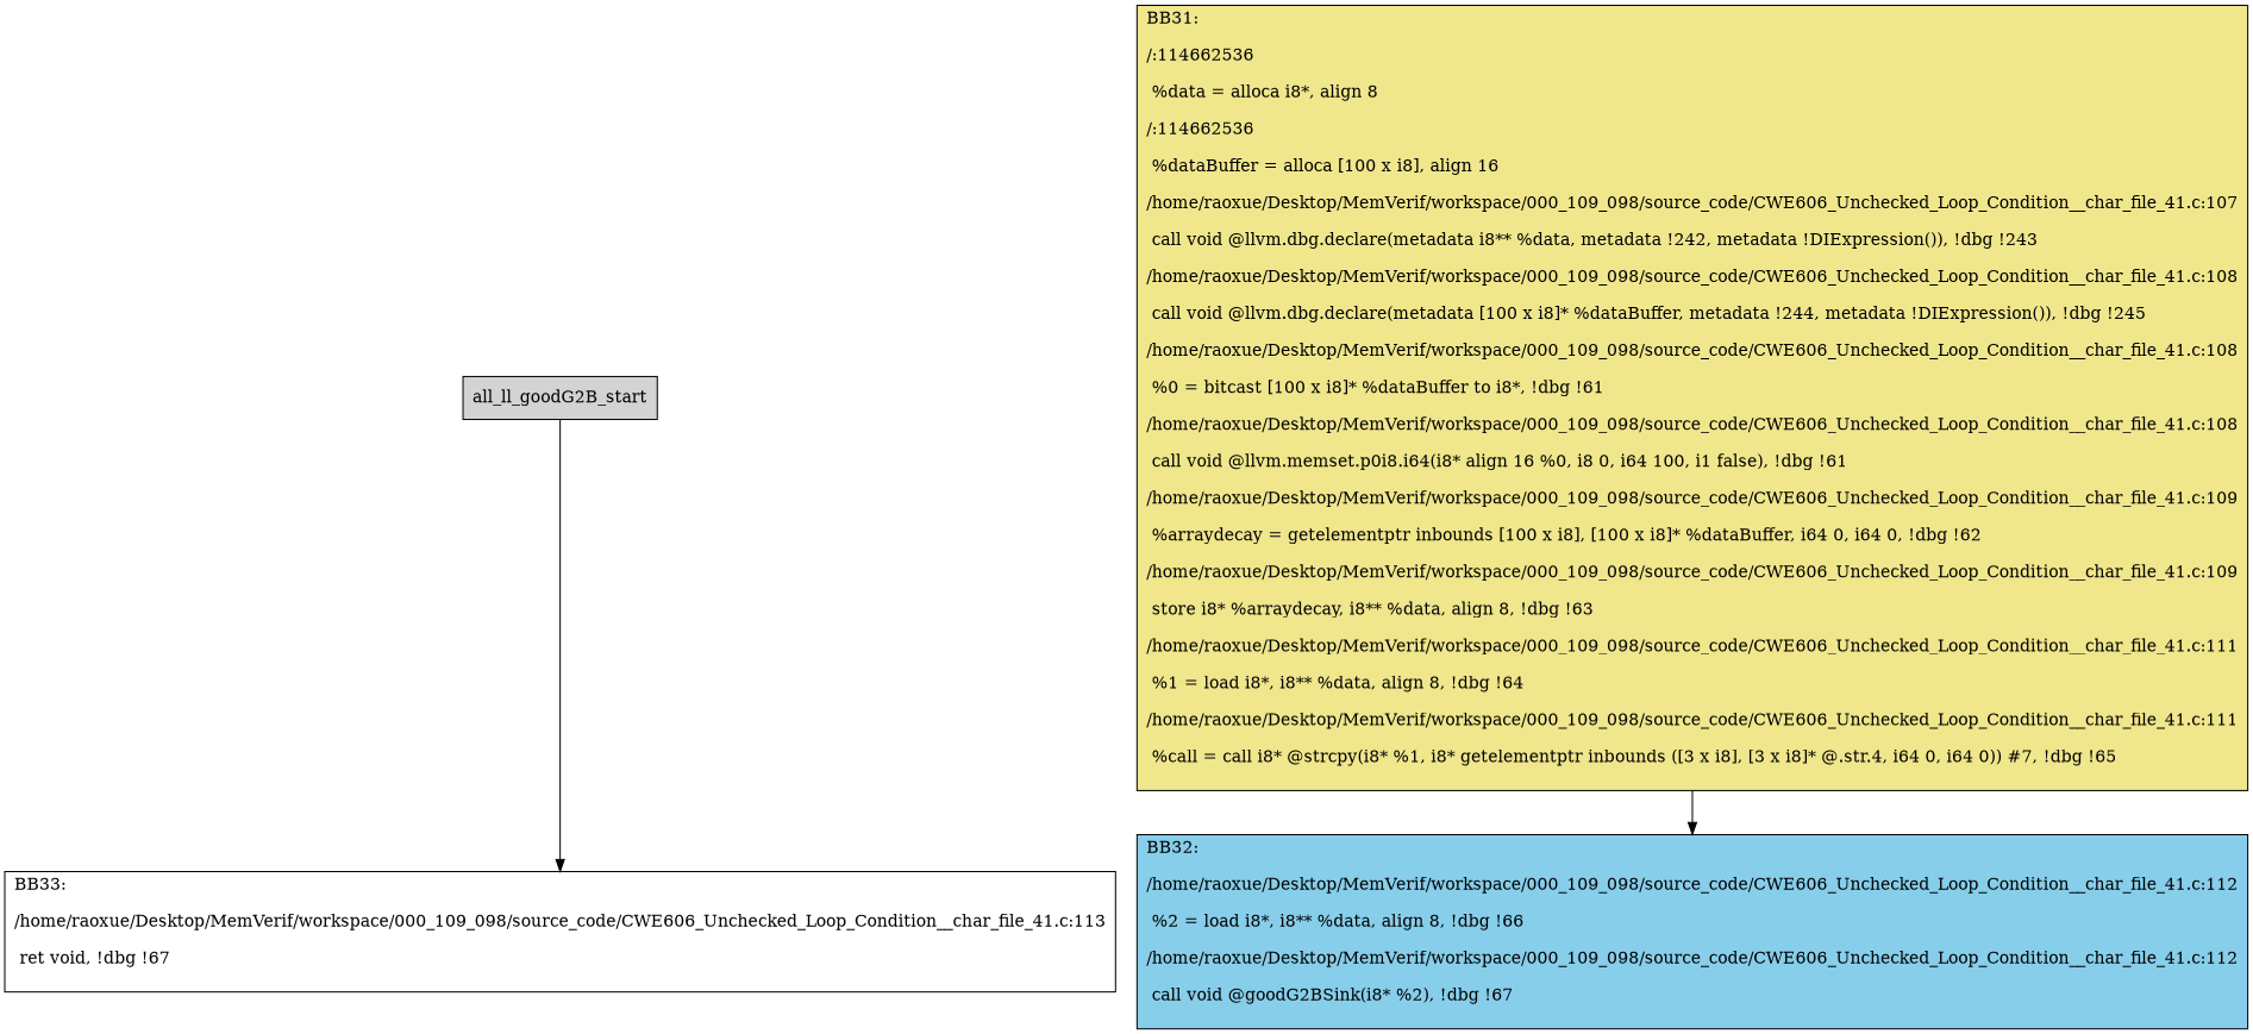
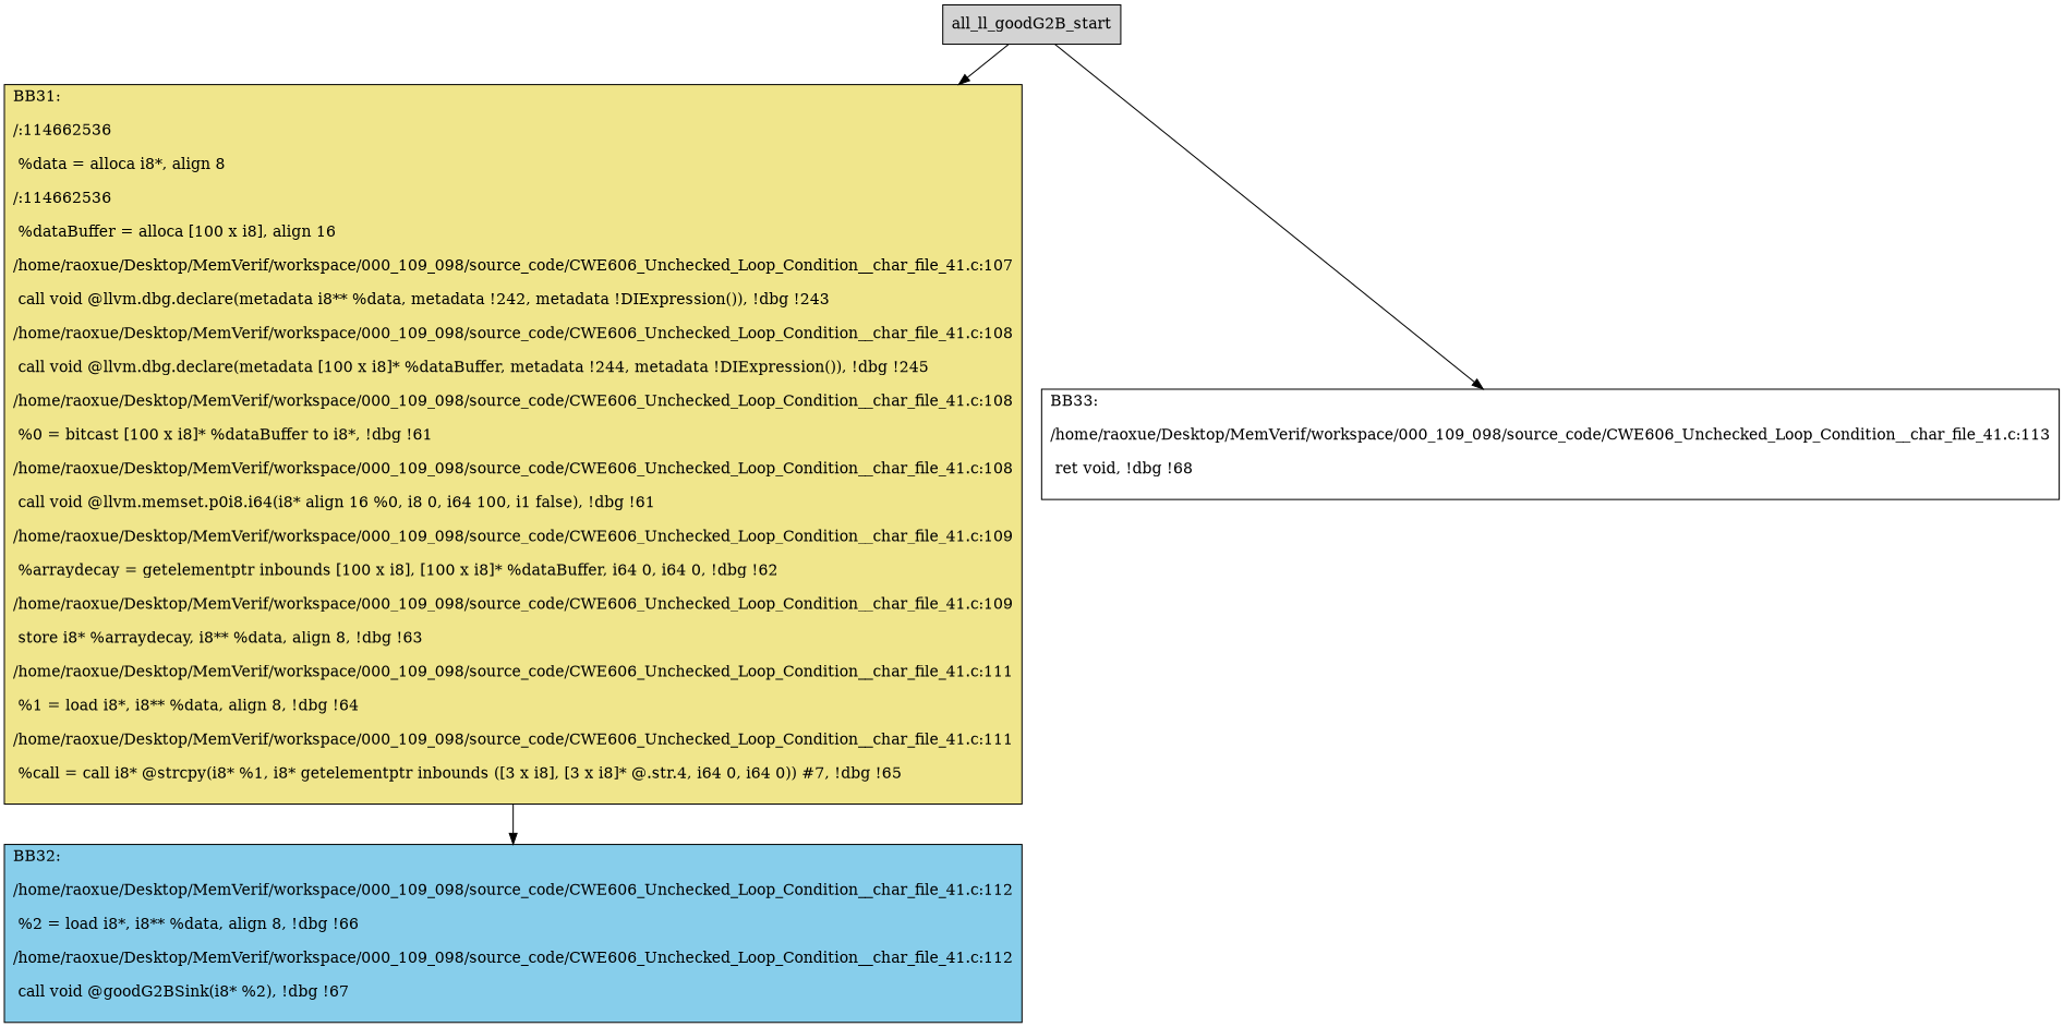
  digraph {
    node [shape=record style=filled]
    n1 [fillcolor=lightgrey label="{all_ll_goodG2B_start}"]
    n2 [fillcolor=khaki label="{BB31:\l\l/:114662536\l\n  %data = alloca i8*, align 8\l\n/:114662536\l\n  %dataBuffer = alloca [100 x i8], align 16\l\n/home/raoxue/Desktop/MemVerif/workspace/000_109_098/source_code/CWE606_Unchecked_Loop_Condition__char_file_41.c:107\l\n  call void @llvm.dbg.declare(metadata i8** %data, metadata !242, metadata !DIExpression()), !dbg !243\l\n/home/raoxue/Desktop/MemVerif/workspace/000_109_098/source_code/CWE606_Unchecked_Loop_Condition__char_file_41.c:108\l\n  call void @llvm.dbg.declare(metadata [100 x i8]* %dataBuffer, metadata !244, metadata !DIExpression()), !dbg !245\l\n/home/raoxue/Desktop/MemVerif/workspace/000_109_098/source_code/CWE606_Unchecked_Loop_Condition__char_file_41.c:108\l\n  %0 = bitcast [100 x i8]* %dataBuffer to i8*, !dbg !61\l\n/home/raoxue/Desktop/MemVerif/workspace/000_109_098/source_code/CWE606_Unchecked_Loop_Condition__char_file_41.c:108\l\n  call void @llvm.memset.p0i8.i64(i8* align 16 %0, i8 0, i64 100, i1 false), !dbg !61\l\n/home/raoxue/Desktop/MemVerif/workspace/000_109_098/source_code/CWE606_Unchecked_Loop_Condition__char_file_41.c:109\l\n  %arraydecay = getelementptr inbounds [100 x i8], [100 x i8]* %dataBuffer, i64 0, i64 0, !dbg !62\l\n/home/raoxue/Desktop/MemVerif/workspace/000_109_098/source_code/CWE606_Unchecked_Loop_Condition__char_file_41.c:109\l\n  store i8* %arraydecay, i8** %data, align 8, !dbg !63\l\n/home/raoxue/Desktop/MemVerif/workspace/000_109_098/source_code/CWE606_Unchecked_Loop_Condition__char_file_41.c:111\l\n  %1 = load i8*, i8** %data, align 8, !dbg !64\l\n/home/raoxue/Desktop/MemVerif/workspace/000_109_098/source_code/CWE606_Unchecked_Loop_Condition__char_file_41.c:111\l\n  %call = call i8* @strcpy(i8* %1, i8* getelementptr inbounds ([3 x i8], [3 x i8]* @.str.4, i64 0, i64 0)) #7, !dbg !65\l\n}"]
-   n3 [fillcolor=white label="{BB33:\l\l/home/raoxue/Desktop/MemVerif/workspace/000_109_098/source_code/CWE606_Unchecked_Loop_Condition__char_file_41.c:113\l\n  ret void, !dbg !67\l\n}"]
+   n3 [fillcolor=white label="{BB33:\l\l/home/raoxue/Desktop/MemVerif/workspace/000_109_098/source_code/CWE606_Unchecked_Loop_Condition__char_file_41.c:113\l\n  ret void, !dbg !68\l\n}"]
    n4 [fillcolor=skyblue label="{BB32:\l\l/home/raoxue/Desktop/MemVerif/workspace/000_109_098/source_code/CWE606_Unchecked_Loop_Condition__char_file_41.c:112\l\n  %2 = load i8*, i8** %data, align 8, !dbg !66\l\n/home/raoxue/Desktop/MemVerif/workspace/000_109_098/source_code/CWE606_Unchecked_Loop_Condition__char_file_41.c:112\l\n  call void @goodG2BSink(i8* %2), !dbg !67\l\n}"]
+   n1 -> n2
    n1 -> n3
    n2 -> n4
  }
